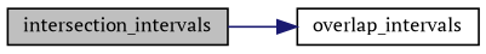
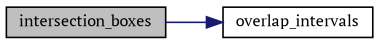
  digraph {
    rankdir=LR
    fontname="PT Serif"
    node [color=black fontname="PT Serif" fontsize=10 shape=record style=filled]
-   n1 [fillcolor=grey75 fontcolor=black height=0.2 label=intersection_intervals width=0.4]
+   n1 [fillcolor=grey75 fontcolor=black height=0.2 label=intersection_boxes width=0.4]
    n2 [fillcolor=white height=0.2 label=overlap_intervals width=0.4]
    n1 -> n2 [color=midnightblue fontname="PT Serif" fontsize=10 labelfontname=FreeSans labelfontsize=10 style=solid]
  }
